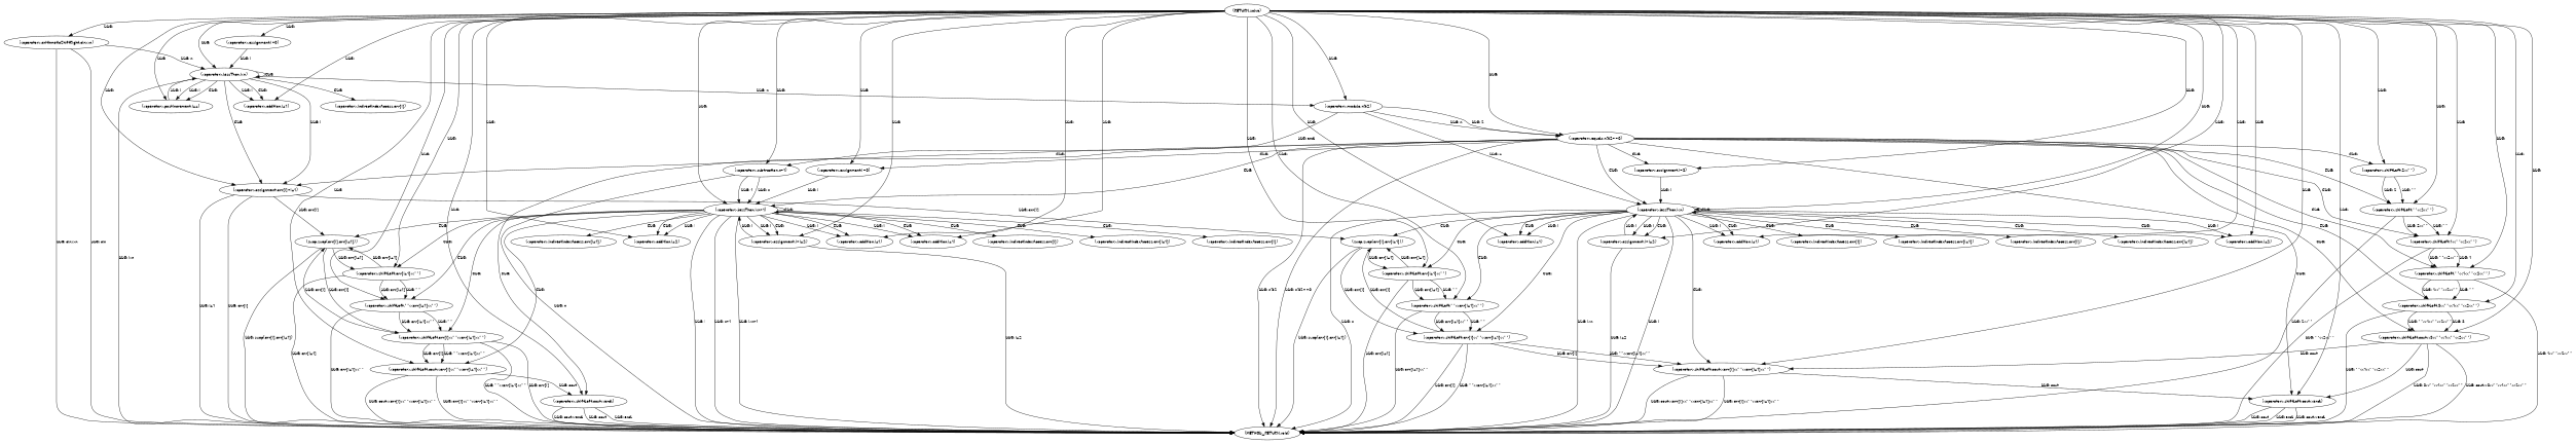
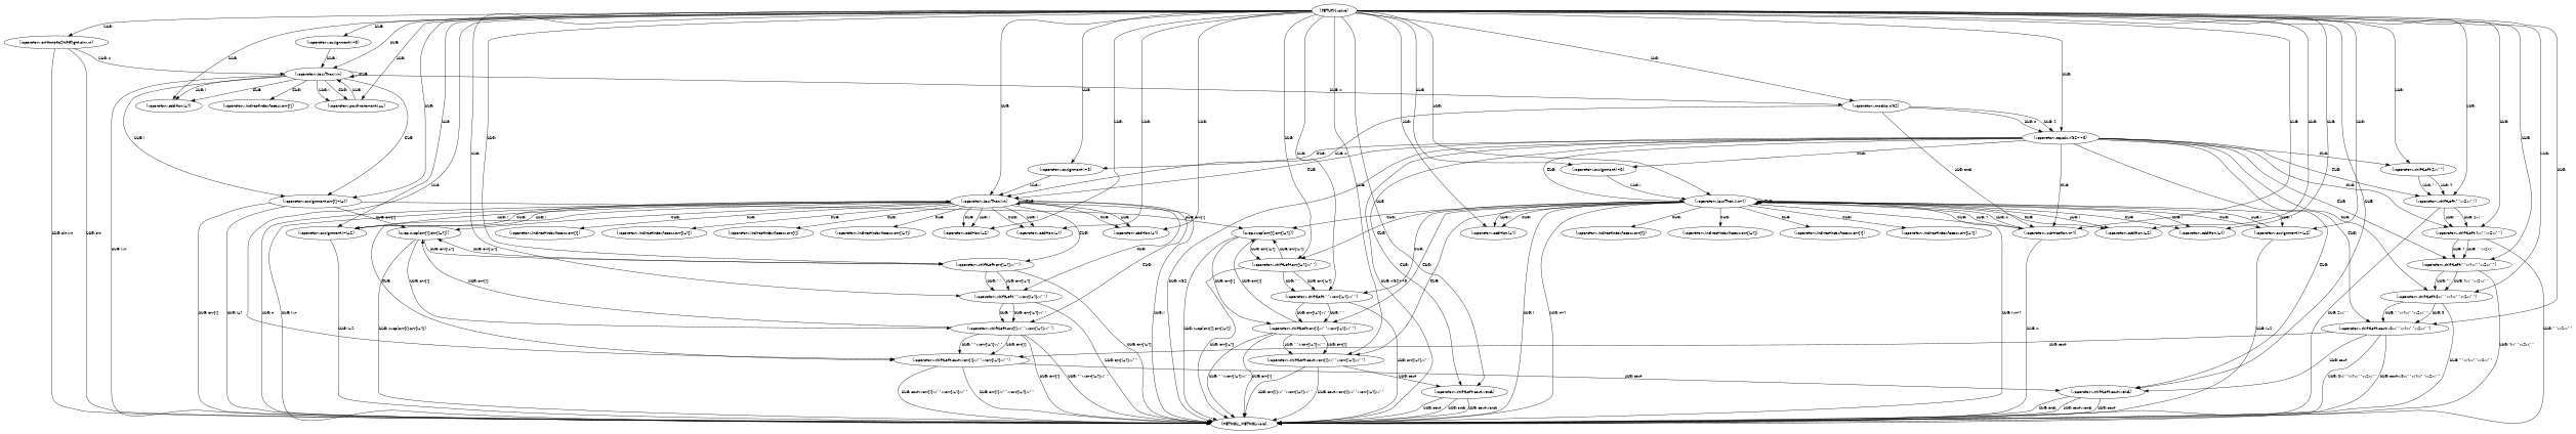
  digraph {
    fontname="Patrick Hand"
    node [fontname="Patrick Hand"]
    edge [fontname="Patrick Hand"]
    n1 [label="(RETURN,solve)"]
    n2 [label="(<operator>.arithmeticShiftRight,cin>>n)"]
    n3 [label="(<operator>.assignment,i=0)"]
    n4 [label="(<operator>.lessThan,i<n)"]
    n5 [label="(<operator>.postIncrement,i++)"]
    n6 [label="(<operator>.equals,n%2==0)"]
    n7 [label="(<operator>.assignment,arr[i]=i+1)"]
    n8 [label="(<operator>.shiftLeft,cout<<endl)"]
    n9 [label="(<operator>.modulo,n%2)"]
    n10 [label="(<operator>.assignment,i=0)"]
    n11 [label="(<operator>.lessThan,i<n-1)"]
    n12 [label="(<operator>.shiftLeft,cout<<3<<\" \"<<1<<\" \"<<2<<\" \")"]
    n13 [label="(<operator>.shiftLeft,cout<<endl)"]
    n14 [label="(<operator>.addition,i+1)"]
    n15 [label="(<operator>.shiftLeft,cout<<arr[i]<<\" \"<<arr[i+1]<<\" \")"]
    n16 [label="(<operator>.assignment,i=i+2)"]
    n17 [label="(<operator>.assignment,i=3)"]
    n18 [label="(<operator>.lessThan,i<n)"]
    n19 [label="(<operator>.subtraction,n-1)"]
    n20 [label="(<operator>.shiftLeft,3<<\" \"<<1<<\" \"<<2<<\" \")"]
    n21 [label="(<operator>.shiftLeft,cout<<arr[i]<<\" \"<<arr[i+1]<<\" \")"]
    n22 [label="(<operator>.assignment,i=i+2)"]
    n23 [label="(<operator>.addition,i+2)"]
    n24 [label="(<operator>.shiftLeft,\" \"<<1<<\" \"<<2<<\" \")"]
    n25 [label="(<operator>.addition,i+1)"]
    n26 [label="(<operator>.shiftLeft,\" \"<<arr[i+1]<<\" \")"]
    n27 [label="(<operator>.shiftLeft,1<<\" \"<<2<<\" \")"]
    n28 [label="(<operator>.addition,i+2)"]
    n29 [label="(<operator>.shiftLeft,arr[i+1]<<\" \")"]
    n30 [label="(<operator>.shiftLeft,\" \"<<2<<\" \")"]
    n31 [label="(<operator>.addition,i+1)"]
    n32 [label="(<operator>.shiftLeft,\" \"<<arr[i+1]<<\" \")"]
    n33 [label="(<operator>.shiftLeft,2<<\" \")"]
    n34 [label="(<operator>.shiftLeft,arr[i+1]<<\" \")"]
    n35 [label="(<operator>.addition,i+1)"]
    n36 [label="(<operator>.addition,i+1)"]
-   n37 [label="(METHOD_RETURN,void)"]
+   n37 [label="(METHOD_METHOD,void)"]
    n38 [label="(<operator>.indirectIndexAccess,arr[i])"]
    n39 [label="(swap,swap(arr[i],arr[i+1]))"]
    n40 [label="(swap,swap(arr[i],arr[i+1]))"]
    n41 [label="(<operator>.shiftLeft,arr[i]<<\" \"<<arr[i+1]<<\" \")"]
    n42 [label="(<operator>.indirectIndexAccess,arr[i])"]
    n43 [label="(<operator>.indirectIndexAccess,arr[i+1])"]
    n44 [label="(<operator>.indirectIndexAccess,arr[i])"]
    n45 [label="(<operator>.indirectIndexAccess,arr[i+1])"]
    n46 [label="(<operator>.shiftLeft,arr[i]<<\" \"<<arr[i+1]<<\" \")"]
    n47 [label="(<operator>.indirectIndexAccess,arr[i])"]
    n48 [label="(<operator>.indirectIndexAccess,arr[i+1])"]
    n49 [label="(<operator>.indirectIndexAccess,arr[i])"]
    n50 [label="(<operator>.indirectIndexAccess,arr[i+1])"]
    n1 -> n2 [label="DDG: "]
    n1 -> n3 [label="DDG: "]
    n1 -> n4 [label="DDG: "]
    n1 -> n5 [label="DDG: "]
    n1 -> n6 [label="DDG: "]
    n1 -> n7 [label="DDG: "]
    n1 -> n8 [label="DDG: "]
    n1 -> n9 [label="DDG: "]
    n1 -> n10 [label="DDG: "]
    n1 -> n11 [label="DDG: "]
    n1 -> n12 [label="DDG: "]
    n1 -> n13 [label="DDG: "]
    n1 -> n14 [label="DDG: "]
    n1 -> n15 [label="DDG: "]
    n1 -> n16 [label="DDG: "]
    n1 -> n17 [label="DDG: "]
    n1 -> n18 [label="DDG: "]
    n1 -> n19 [label="DDG: "]
    n1 -> n20 [label="DDG: "]
    n1 -> n21 [label="DDG: "]
    n1 -> n22 [label="DDG: "]
    n1 -> n23 [label="DDG: "]
    n1 -> n24 [label="DDG: "]
    n1 -> n25 [label="DDG: "]
    n1 -> n26 [label="DDG: "]
    n1 -> n27 [label="DDG: "]
    n1 -> n28 [label="DDG: "]
    n1 -> n29 [label="DDG: "]
    n1 -> n30 [label="DDG: "]
    n1 -> n31 [label="DDG: "]
    n1 -> n32 [label="DDG: "]
    n1 -> n33 [label="DDG: "]
    n1 -> n34 [label="DDG: "]
    n1 -> n35 [label="DDG: "]
    n1 -> n36 [label="DDG: "]
    n2 -> n4 [label="DDG: n"]
    n2 -> n37 [label="DDG: cin>>n"]
    n2 -> n37 [label="DDG: cin"]
    n3 -> n4 [label="DDG: i"]
    n4 -> n4 [label="CDG: "]
    n4 -> n5 [label="DDG: i"]
    n4 -> n5 [label="CDG: "]
    n4 -> n7 [label="DDG: i"]
    n4 -> n7 [label="CDG: "]
    n4 -> n9 [label="DDG: n"]
    n4 -> n14 [label="DDG: i"]
    n4 -> n14 [label="CDG: "]
    n4 -> n37 [label="DDG: i<n"]
    n4 -> n38 [label="CDG: "]
    n5 -> n4 [label="DDG: i"]
    n6 -> n8 [label="CDG: "]
    n6 -> n10 [label="CDG: "]
    n6 -> n11 [label="CDG: "]
    n6 -> n12 [label="CDG: "]
    n6 -> n13 [label="CDG: "]
    n6 -> n17 [label="CDG: "]
    n6 -> n18 [label="CDG: "]
-   n6 -> n7 [label="CDG: "]
+   n6 -> n19 [label="CDG: "]
    n6 -> n20 [label="CDG: "]
    n6 -> n24 [label="CDG: "]
    n6 -> n27 [label="CDG: "]
    n6 -> n30 [label="CDG: "]
    n6 -> n33 [label="CDG: "]
    n6 -> n37 [label="DDG: n%2"]
    n6 -> n37 [label="DDG: n%2==0"]
    n7 -> n37 [label="DDG: arr[i]"]
    n7 -> n37 [label="DDG: i+1"]
    n7 -> n39 [label="DDG: arr[i]"]
    n7 -> n40 [label="DDG: arr[i]"]
    n8 -> n37 [label="DDG: cout"]
    n8 -> n37 [label="DDG: endl"]
    n8 -> n37 [label="DDG: cout<<endl"]
    n9 -> n6 [label="DDG: n"]
    n9 -> n6 [label="DDG: 2"]
    n9 -> n18 [label="DDG: n"]
    n9 -> n19 [label="DDG: endl"]
    n10 -> n11 [label="DDG: i"]
    n11 -> n11 [label="CDG: "]
    n11 -> n15 [label="CDG: "]
    n11 -> n16 [label="DDG: i"]
    n11 -> n16 [label="CDG: "]
+   n11 -> n19 [label="CDG: "]
    n11 -> n23 [label="DDG: i"]
    n11 -> n23 [label="CDG: "]
    n11 -> n25 [label="DDG: i"]
    n11 -> n25 [label="CDG: "]
    n11 -> n26 [label="CDG: "]
    n11 -> n29 [label="CDG: "]
    n11 -> n35 [label="DDG: i"]
    n11 -> n35 [label="CDG: "]
    n11 -> n37 [label="DDG: i"]
    n11 -> n37 [label="DDG: n-1"]
    n11 -> n37 [label="DDG: i<n-1"]
    n11 -> n39 [label="CDG: "]
    n11 -> n41 [label="CDG: "]
    n11 -> n42 [label="CDG: "]
    n11 -> n43 [label="CDG: "]
    n11 -> n44 [label="CDG: "]
    n11 -> n45 [label="CDG: "]
    n12 -> n13 [label="DDG: cout"]
    n12 -> n21 [label="DDG: cout"]
    n12 -> n37 [label="DDG: 3<<\" \"<<1<<\" \"<<2<<\" \""]
    n12 -> n37 [label="DDG: cout<<3<<\" \"<<1<<\" \"<<2<<\" \""]
    n13 -> n37 [label="DDG: cout"]
    n13 -> n37 [label="DDG: endl"]
    n13 -> n37 [label="DDG: cout<<endl"]
    n15 -> n8 [label="DDG: cout"]
    n15 -> n37 [label="DDG: arr[i]<<\" \"<<arr[i+1]<<\" \""]
    n15 -> n37 [label="DDG: cout<<arr[i]<<\" \"<<arr[i+1]<<\" \""]
    n16 -> n11 [label="DDG: i"]
    n16 -> n37 [label="DDG: i+2"]
    n17 -> n18 [label="DDG: i"]
    n18 -> n18 [label="CDG: "]
    n18 -> n21 [label="CDG: "]
    n18 -> n22 [label="DDG: i"]
    n18 -> n22 [label="CDG: "]
    n18 -> n28 [label="DDG: i"]
    n18 -> n28 [label="CDG: "]
    n18 -> n31 [label="DDG: i"]
    n18 -> n31 [label="CDG: "]
    n18 -> n32 [label="CDG: "]
    n18 -> n34 [label="CDG: "]
    n18 -> n36 [label="DDG: i"]
    n18 -> n36 [label="CDG: "]
    n18 -> n37 [label="DDG: i"]
    n18 -> n37 [label="DDG: n"]
    n18 -> n37 [label="DDG: i<n"]
    n18 -> n40 [label="CDG: "]
    n18 -> n46 [label="CDG: "]
    n18 -> n47 [label="CDG: "]
    n18 -> n48 [label="CDG: "]
    n18 -> n49 [label="CDG: "]
    n18 -> n50 [label="CDG: "]
    n19 -> n11 [label="DDG: 1"]
    n19 -> n11 [label="DDG: n"]
    n19 -> n37 [label="DDG: n"]
    n20 -> n12 [label="DDG: \" \"<<1<<\" \"<<2<<\" \""]
    n20 -> n12 [label="DDG: 3"]
    n20 -> n37 [label="DDG: \" \"<<1<<\" \"<<2<<\" \""]
    n21 -> n13 [label="DDG: cout"]
    n21 -> n37 [label="DDG: arr[i]<<\" \"<<arr[i+1]<<\" \""]
    n21 -> n37 [label="DDG: cout<<arr[i]<<\" \"<<arr[i+1]<<\" \""]
    n22 -> n18 [label="DDG: i"]
    n22 -> n37 [label="DDG: i+2"]
    n24 -> n20 [label="DDG: \" \""]
    n24 -> n20 [label="DDG: 1<<\" \"<<2<<\" \""]
    n24 -> n37 [label="DDG: 1<<\" \"<<2<<\" \""]
    n26 -> n37 [label="DDG: arr[i+1]<<\" \""]
    n26 -> n41 [label="DDG: arr[i+1]<<\" \""]
    n26 -> n41 [label="DDG: \" \""]
    n27 -> n24 [label="DDG: \" \"<<2<<\" \""]
    n27 -> n24 [label="DDG: 1"]
    n27 -> n37 [label="DDG: \" \"<<2<<\" \""]
    n29 -> n26 [label="DDG: arr[i+1]"]
    n29 -> n26 [label="DDG: \" \""]
    n29 -> n37 [label="DDG: arr[i+1]"]
    n29 -> n39 [label="DDG: arr[i+1]"]
    n30 -> n27 [label="DDG: 2<<\" \""]
    n30 -> n27 [label="DDG: \" \""]
    n30 -> n37 [label="DDG: 2<<\" \""]
    n32 -> n37 [label="DDG: arr[i+1]<<\" \""]
    n32 -> n46 [label="DDG: \" \""]
    n32 -> n46 [label="DDG: arr[i+1]<<\" \""]
    n33 -> n30 [label="DDG: \" \""]
    n33 -> n30 [label="DDG: 2"]
    n34 -> n32 [label="DDG: arr[i+1]"]
    n34 -> n32 [label="DDG: \" \""]
    n34 -> n37 [label="DDG: arr[i+1]"]
    n34 -> n40 [label="DDG: arr[i+1]"]
    n39 -> n29 [label="DDG: arr[i+1]"]
    n39 -> n37 [label="DDG: swap(arr[i],arr[i+1])"]
    n39 -> n41 [label="DDG: arr[i]"]
    n40 -> n34 [label="DDG: arr[i+1]"]
    n40 -> n37 [label="DDG: swap(arr[i],arr[i+1])"]
    n40 -> n46 [label="DDG: arr[i]"]
    n41 -> n15 [label="DDG: arr[i]"]
    n41 -> n15 [label="DDG: \" \"<<arr[i+1]<<\" \""]
    n41 -> n37 [label="DDG: arr[i]"]
    n41 -> n37 [label="DDG: \" \"<<arr[i+1]<<\" \""]
    n41 -> n39 [label="DDG: arr[i]"]
    n46 -> n21 [label="DDG: \" \"<<arr[i+1]<<\" \""]
    n46 -> n21 [label="DDG: arr[i]"]
    n46 -> n37 [label="DDG: arr[i]"]
    n46 -> n37 [label="DDG: \" \"<<arr[i+1]<<\" \""]
    n46 -> n40 [label="DDG: arr[i]"]
  }
